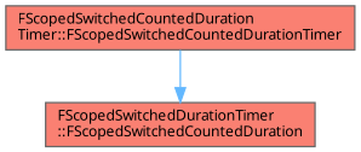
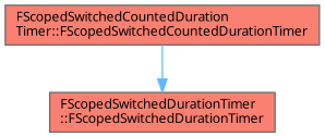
  digraph {
    rankdir=TB
    fontname="Noto Sans"
    node [fillcolor=salmon fontname="Noto Sans" fontsize=10 shape=box style=filled]
    n1 [color=gray40 fontcolor=black height=0.2 label="FScopedSwitchedCountedDuration\lTimer::FScopedSwitchedCountedDurationTimer" width=0.4]
-   n2 [color=grey40 height=0.2 label="FScopedSwitchedDurationTimer\l::FScopedSwitchedCountedDuration" width=0.4]
+   n2 [color=grey40 height=0.2 label="FScopedSwitchedDurationTimer\l::FScopedSwitchedDurationTimer" width=0.4]
    n1 -> n2 [color=steelblue1 fontname="Noto Sans" fontsize=10 labelfontname=Helvetica labelfontsize=10 style=solid]
  }
